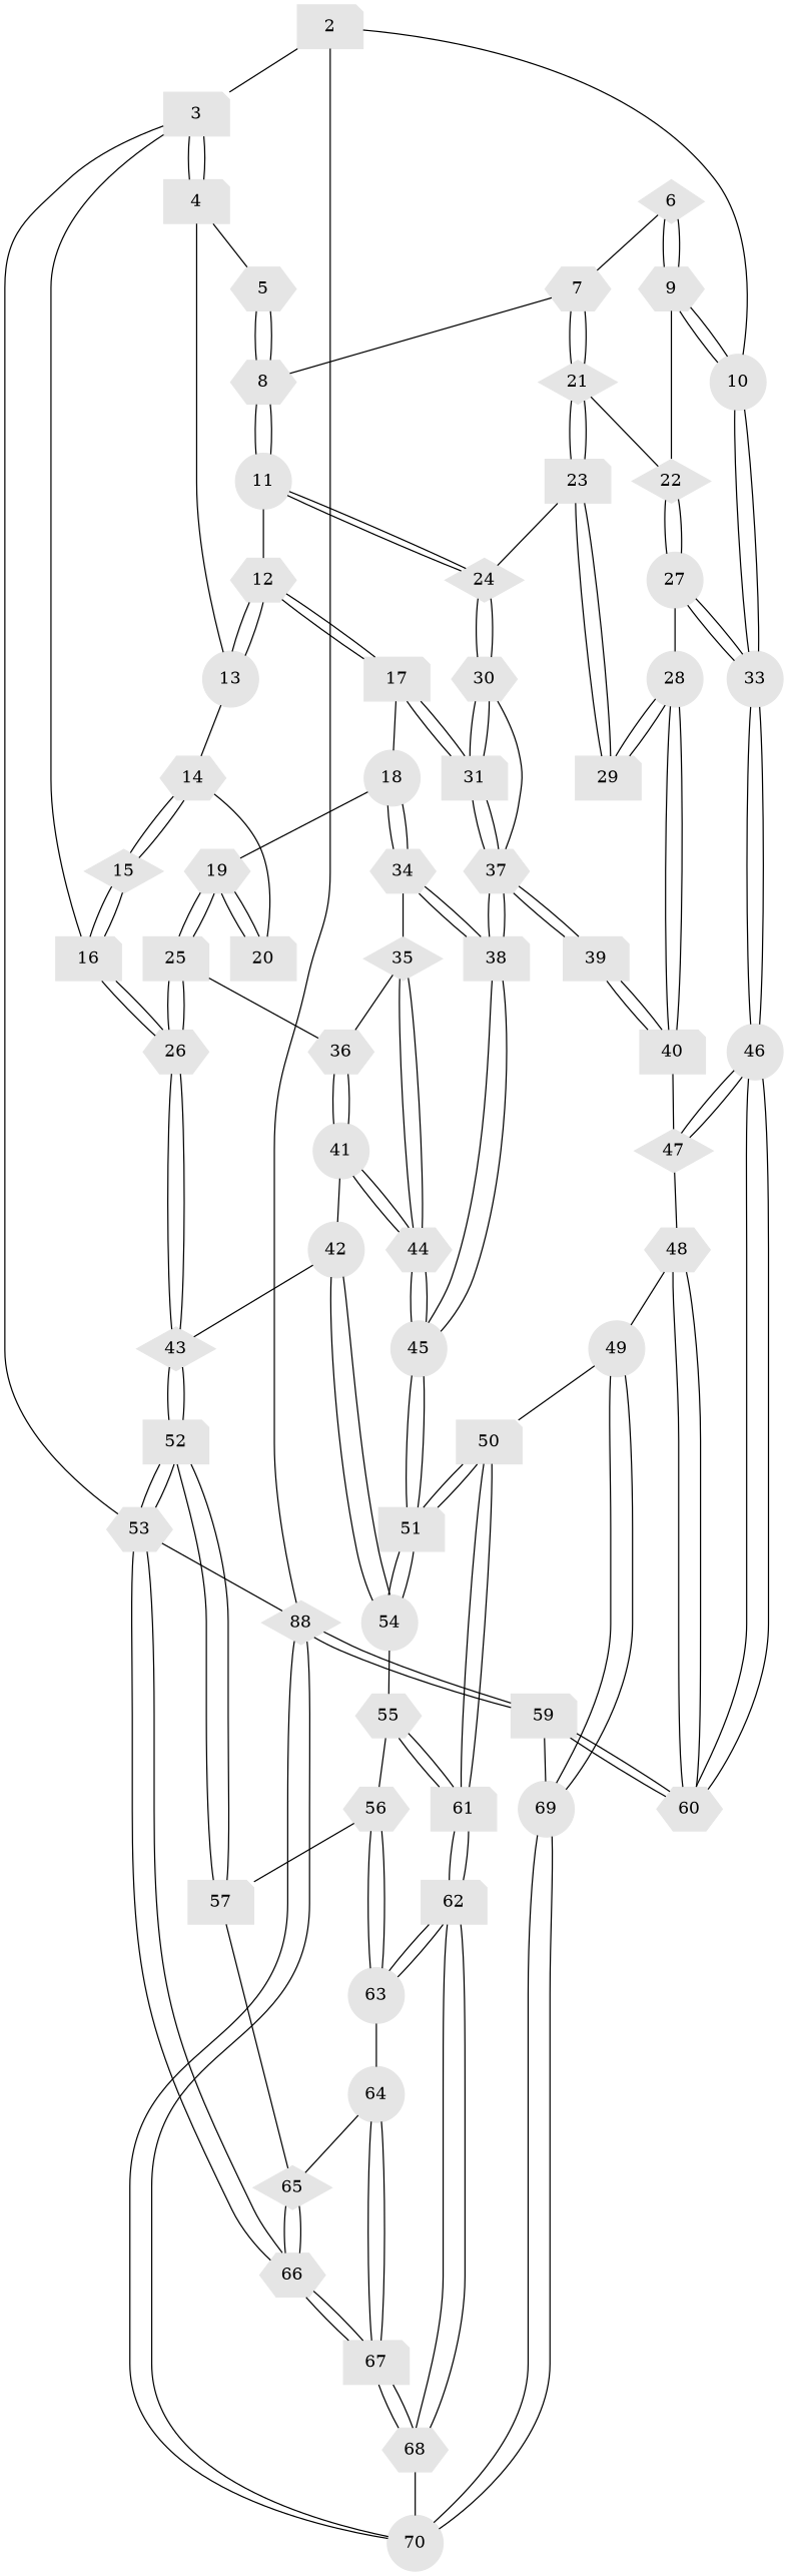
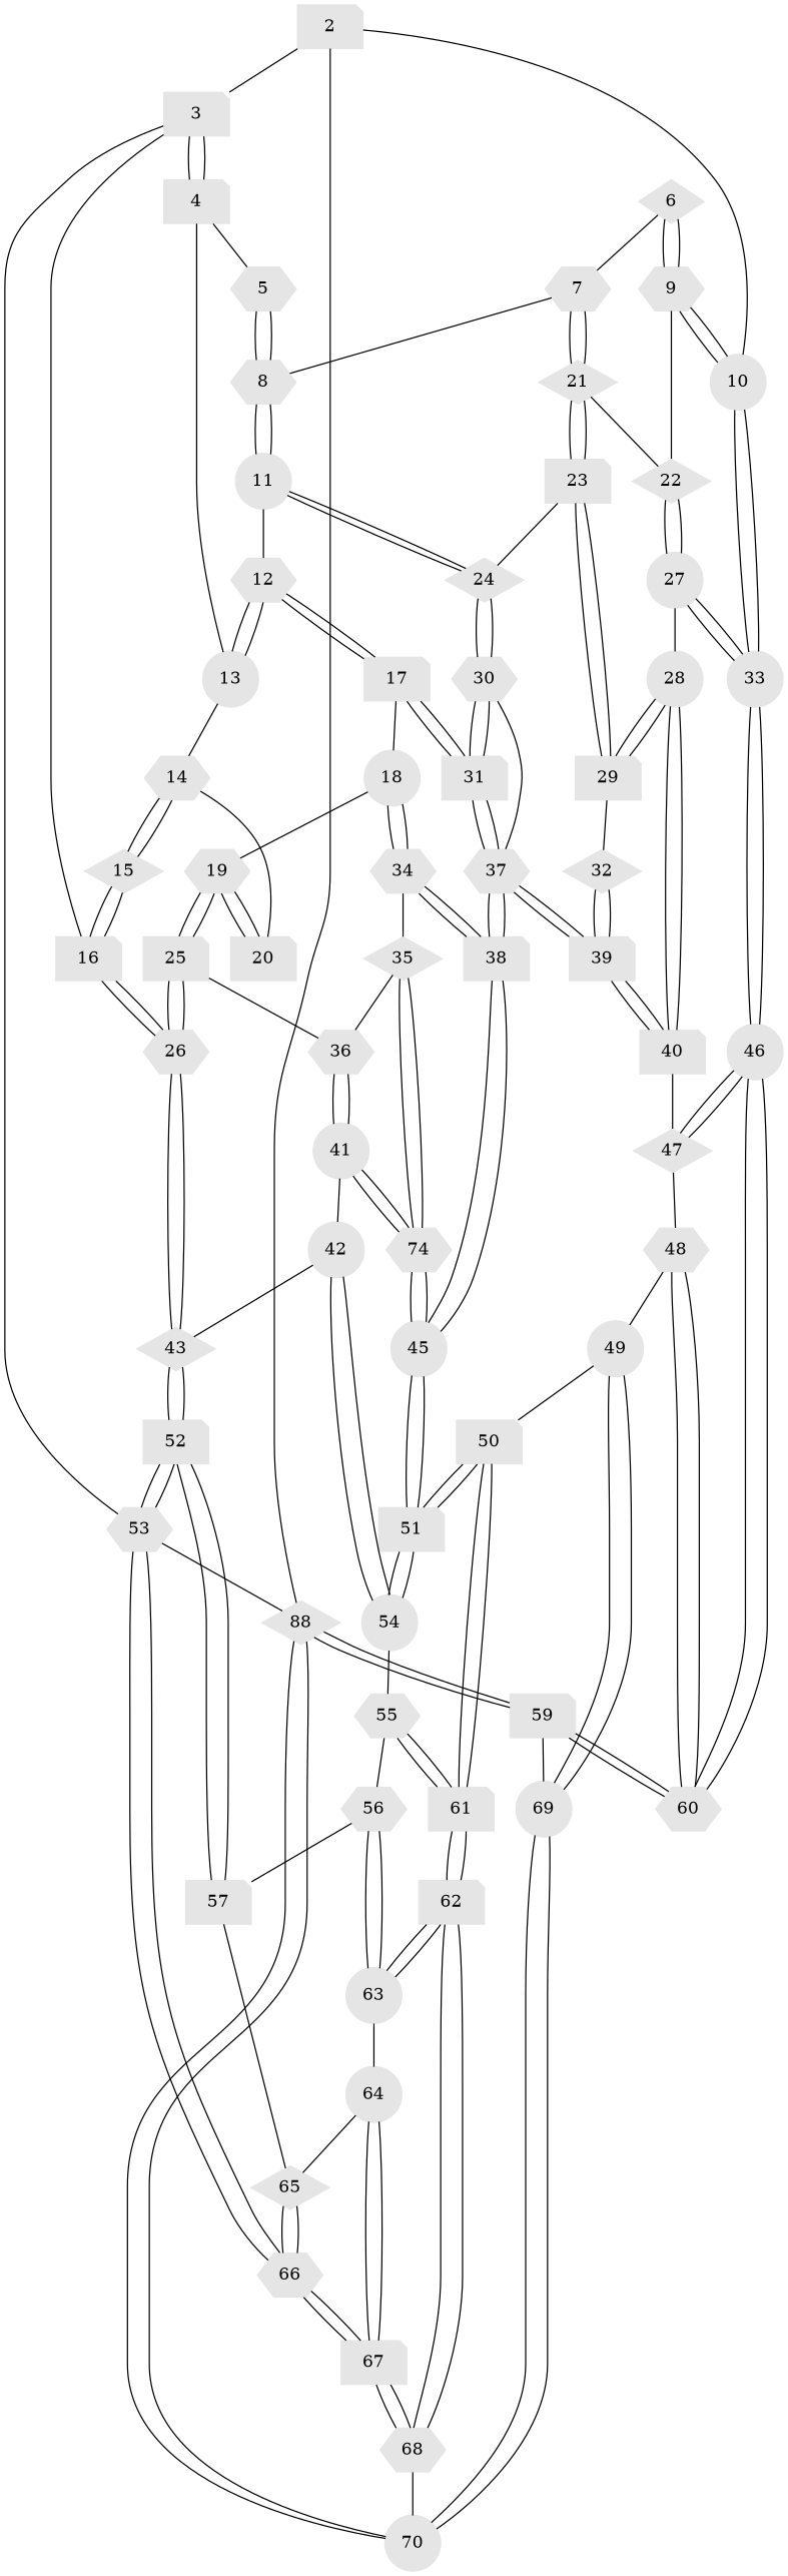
  graph {
    node [color=gray90 shape=note style=filled]
    2
    3
    10 [shape=circle]
    n4 [label=88 shape=diamond]
    6 [shape=diamond]
    7 [shape=hexagon]
    9 [shape=hexagon]
    4
    16
    53 [shape=hexagon]
    33 [shape=circle]
    59
    70 [shape=circle]
    5 [shape=hexagon]
    13 [shape=circle]
    26 [shape=hexagon]
    66 [shape=hexagon]
    8 [shape=hexagon]
    14 [shape=hexagon]
    11 [shape=circle]
    21 [shape=diamond]
    22 [shape=diamond]
    23
    12 [shape=hexagon]
    24 [shape=diamond]
    27 [shape=circle]
    46 [shape=circle]
    17
    30 [shape=hexagon]
    18 [shape=circle]
    31
    15 [shape=diamond]
    20
    43 [shape=diamond]
    19 [shape=hexagon]
    34 [shape=hexagon]
    37 [shape=hexagon]
    25
    35 [shape=diamond]
    38
    36 [shape=hexagon]
    29
    28 [shape=circle]
+   32 [shape=diamond]
    41 [shape=circle]
    52
    40
    47 [shape=diamond]
    39
    60 [shape=hexagon]
-   44 [shape=hexagon]
+   44 [shape=hexagon label=74]
    45 [shape=circle]
    42 [shape=circle]
    51
    48 [shape=hexagon]
    54 [shape=circle]
    55 [shape=hexagon]
    57
    49 [shape=circle]
    50
    69 [shape=circle]
    61
    62
    65 [shape=diamond]
    67
    56 [shape=hexagon]
    63 [shape=circle]
    64 [shape=circle]
    68 [shape=hexagon]
    2 -- 3
    2 -- 10
    2 -- n4
    3 -- 4
    3 -- 4
    3 -- 16
    3 -- 53
    10 -- 33
    10 -- 33
    n4 -- 59
    n4 -- 59
    n4 -- 70
    n4 -- 70
    6 -- 7
    6 -- 9
    6 -- 9
    7 -- 8
    7 -- 21
    7 -- 21
    9 -- 10
    9 -- 10
    9 -- 22
    4 -- 5
    4 -- 13
    16 -- 26
    16 -- 26
    53 -- n4
    53 -- 66
    53 -- 66
    33 -- 46
    33 -- 46
    59 -- 60
    59 -- 60
    59 -- 69
    5 -- 8
    5 -- 8
    13 -- 14
    26 -- 43
    26 -- 43
    66 -- 67
    66 -- 67
    8 -- 11
    8 -- 11
    14 -- 15
    14 -- 15
    14 -- 20
    11 -- 12
    11 -- 24
    11 -- 24
    21 -- 22
    21 -- 23
    21 -- 23
    22 -- 27
    22 -- 27
    23 -- 24
    23 -- 29
    23 -- 29
    12 -- 13
    12 -- 13
    12 -- 17
    12 -- 17
    24 -- 30
    24 -- 30
    27 -- 33
    27 -- 33
    27 -- 28
    46 -- 47
    46 -- 47
    46 -- 60
    46 -- 60
    17 -- 18
    17 -- 31
    17 -- 31
    30 -- 31
    30 -- 31
    30 -- 37
    18 -- 19
    18 -- 34
    18 -- 34
    31 -- 37
    31 -- 37
    15 -- 16
    15 -- 16
    43 -- 52
    43 -- 52
    19 -- 20
    19 -- 20
    19 -- 25
    19 -- 25
    34 -- 35
    34 -- 38
    34 -- 38
    37 -- 38
    37 -- 38
    37 -- 39
    37 -- 39
    25 -- 26
    25 -- 26
    25 -- 36
    35 -- 36
    35 -- 44
    35 -- 44
    38 -- 45
    38 -- 45
    36 -- 41
    36 -- 41
+   29 -- 32
    28 -- 29
    28 -- 29
    28 -- 40
    28 -- 40
+   32 -- 39
+   32 -- 39
    41 -- 44
    41 -- 44
    41 -- 42
    52 -- 53
    52 -- 53
    52 -- 57
    52 -- 57
    40 -- 47
    47 -- 48
    39 -- 40
    39 -- 40
    44 -- 45
    44 -- 45
    45 -- 51
    45 -- 51
    42 -- 43
    42 -- 54
    42 -- 54
    51 -- 54
    51 -- 54
    48 -- 60
    48 -- 60
    48 -- 49
    54 -- 55
    55 -- 61
    55 -- 61
    55 -- 56
    57 -- 65
    49 -- 50
    49 -- 69
    49 -- 69
    50 -- 51
    50 -- 51
    50 -- 61
    50 -- 61
    69 -- 70
    69 -- 70
    61 -- 62
    61 -- 62
    62 -- 63
    62 -- 63
    62 -- 68
    62 -- 68
    65 -- 66
    65 -- 66
    67 -- 68
    67 -- 68
    56 -- 57
    56 -- 63
    56 -- 63
    63 -- 64
    64 -- 65
    64 -- 67
    64 -- 67
    68 -- 70
  }
